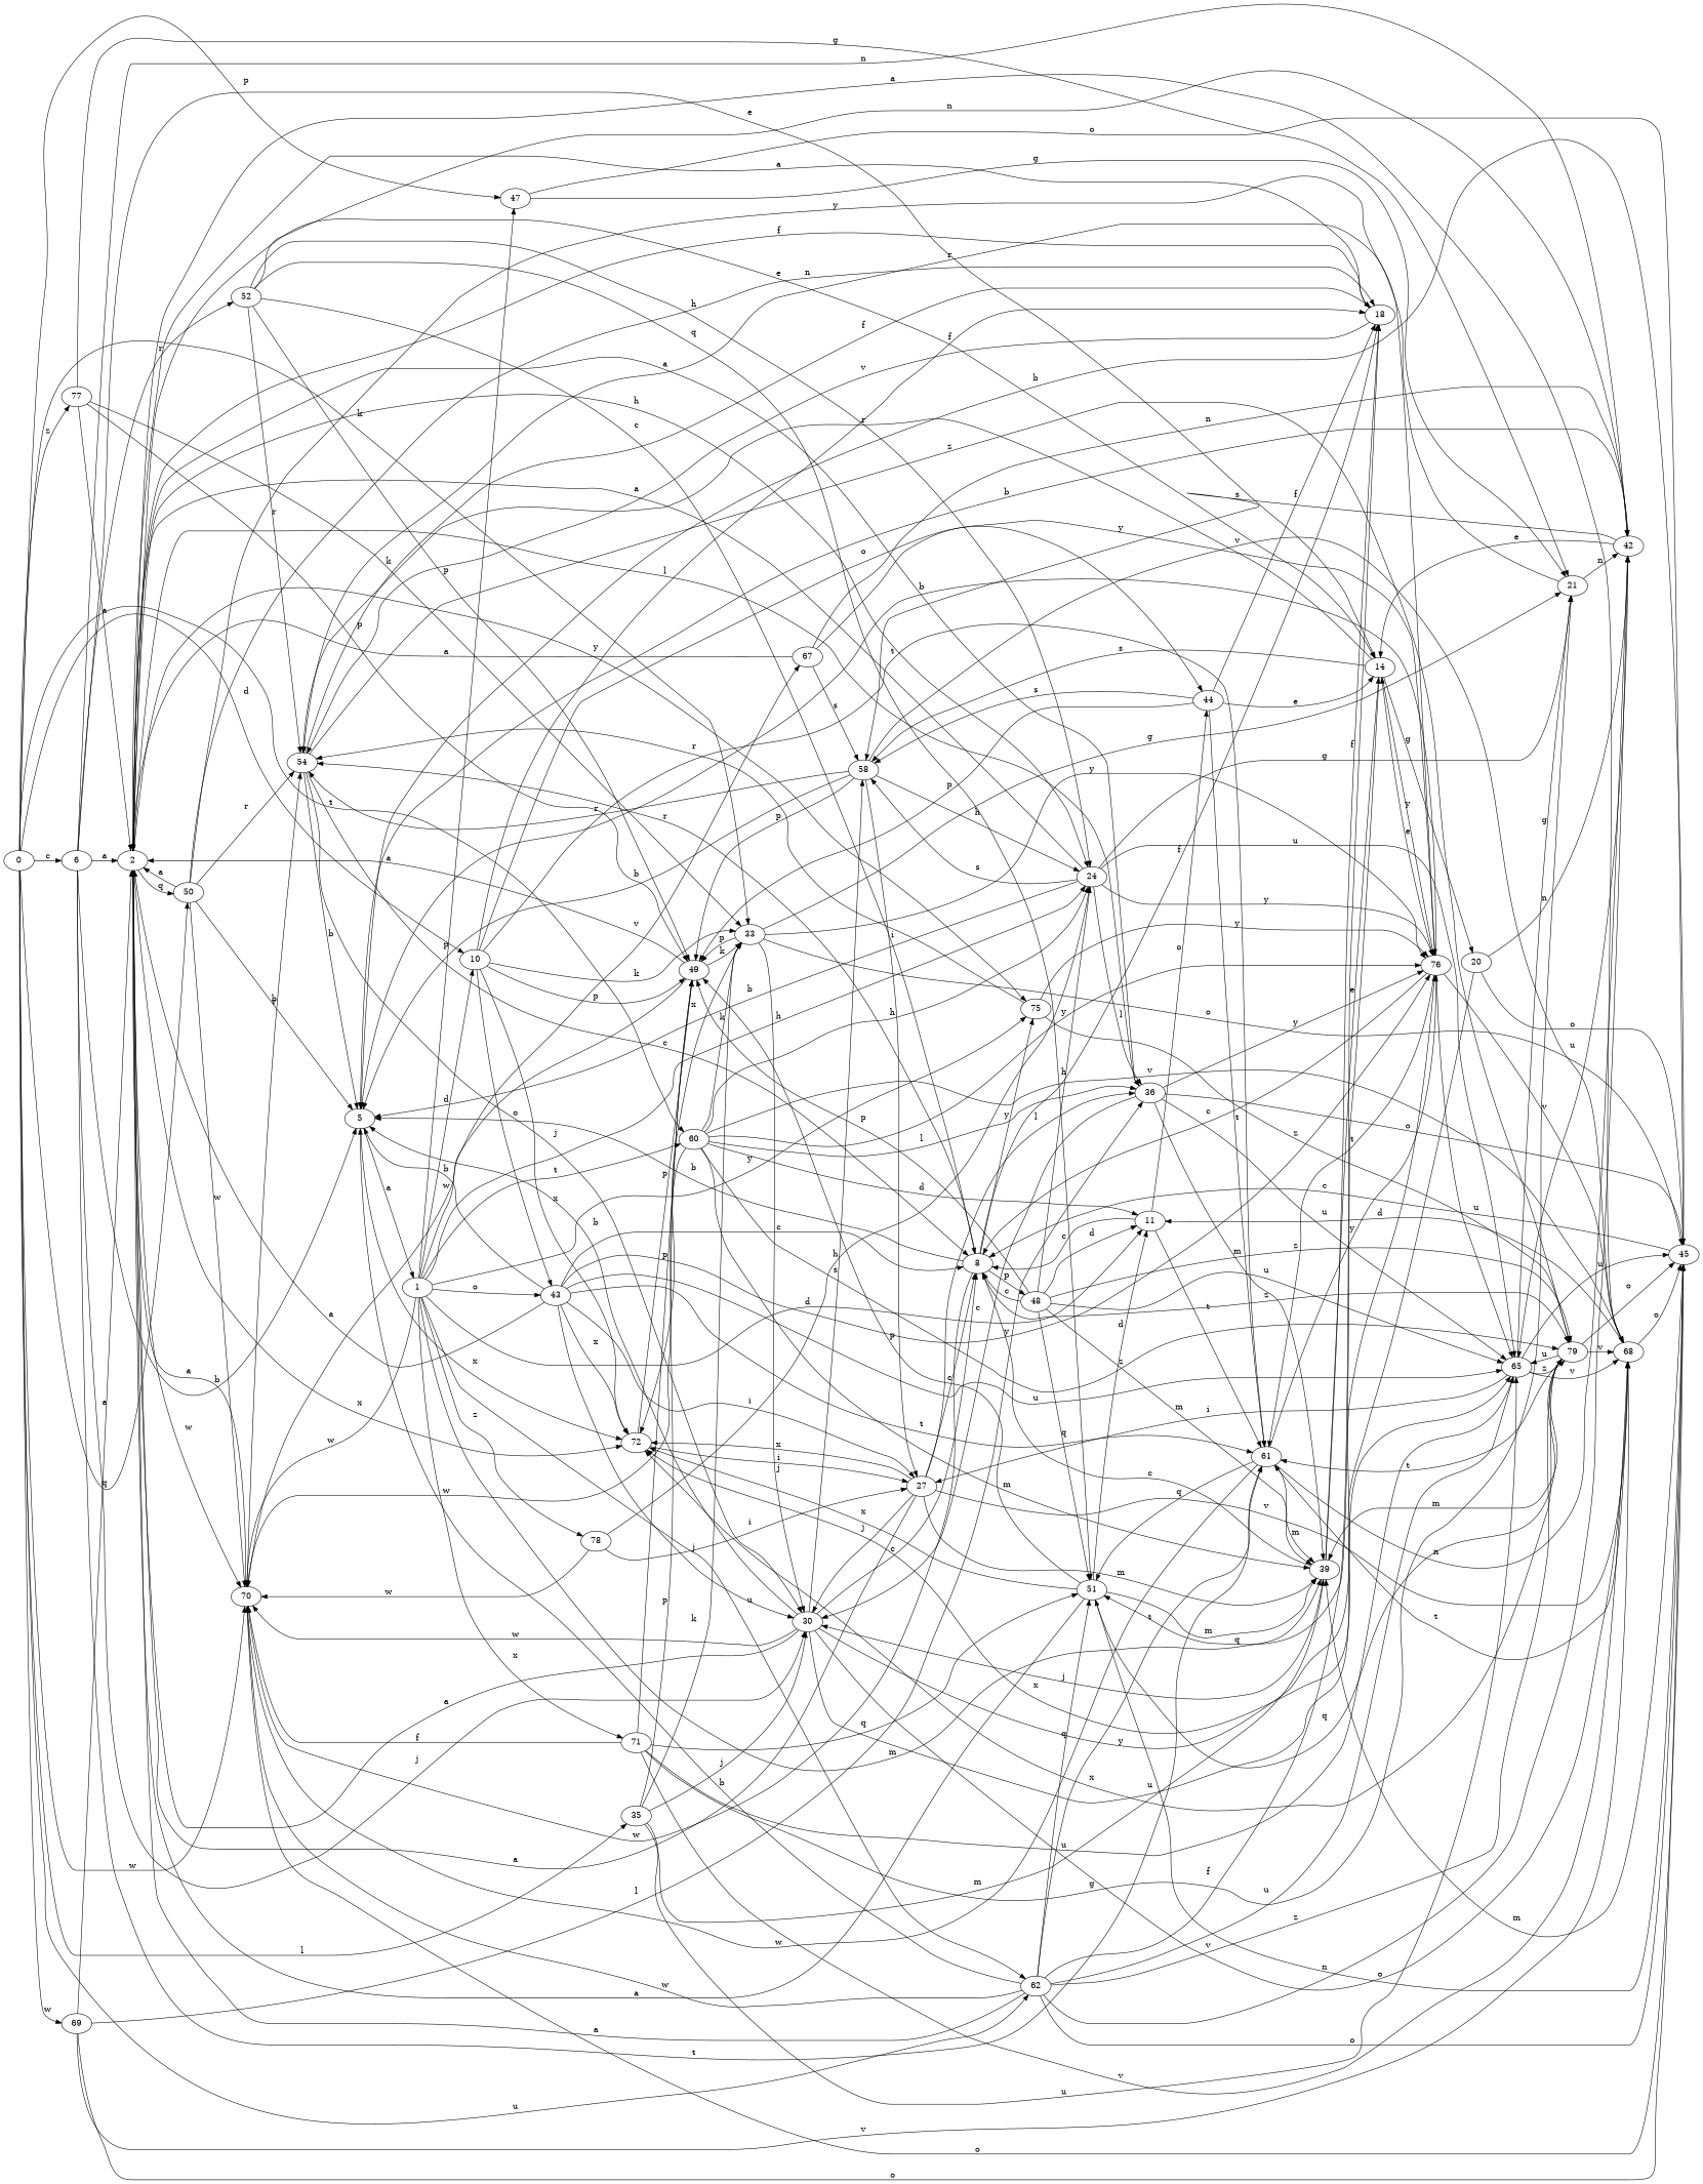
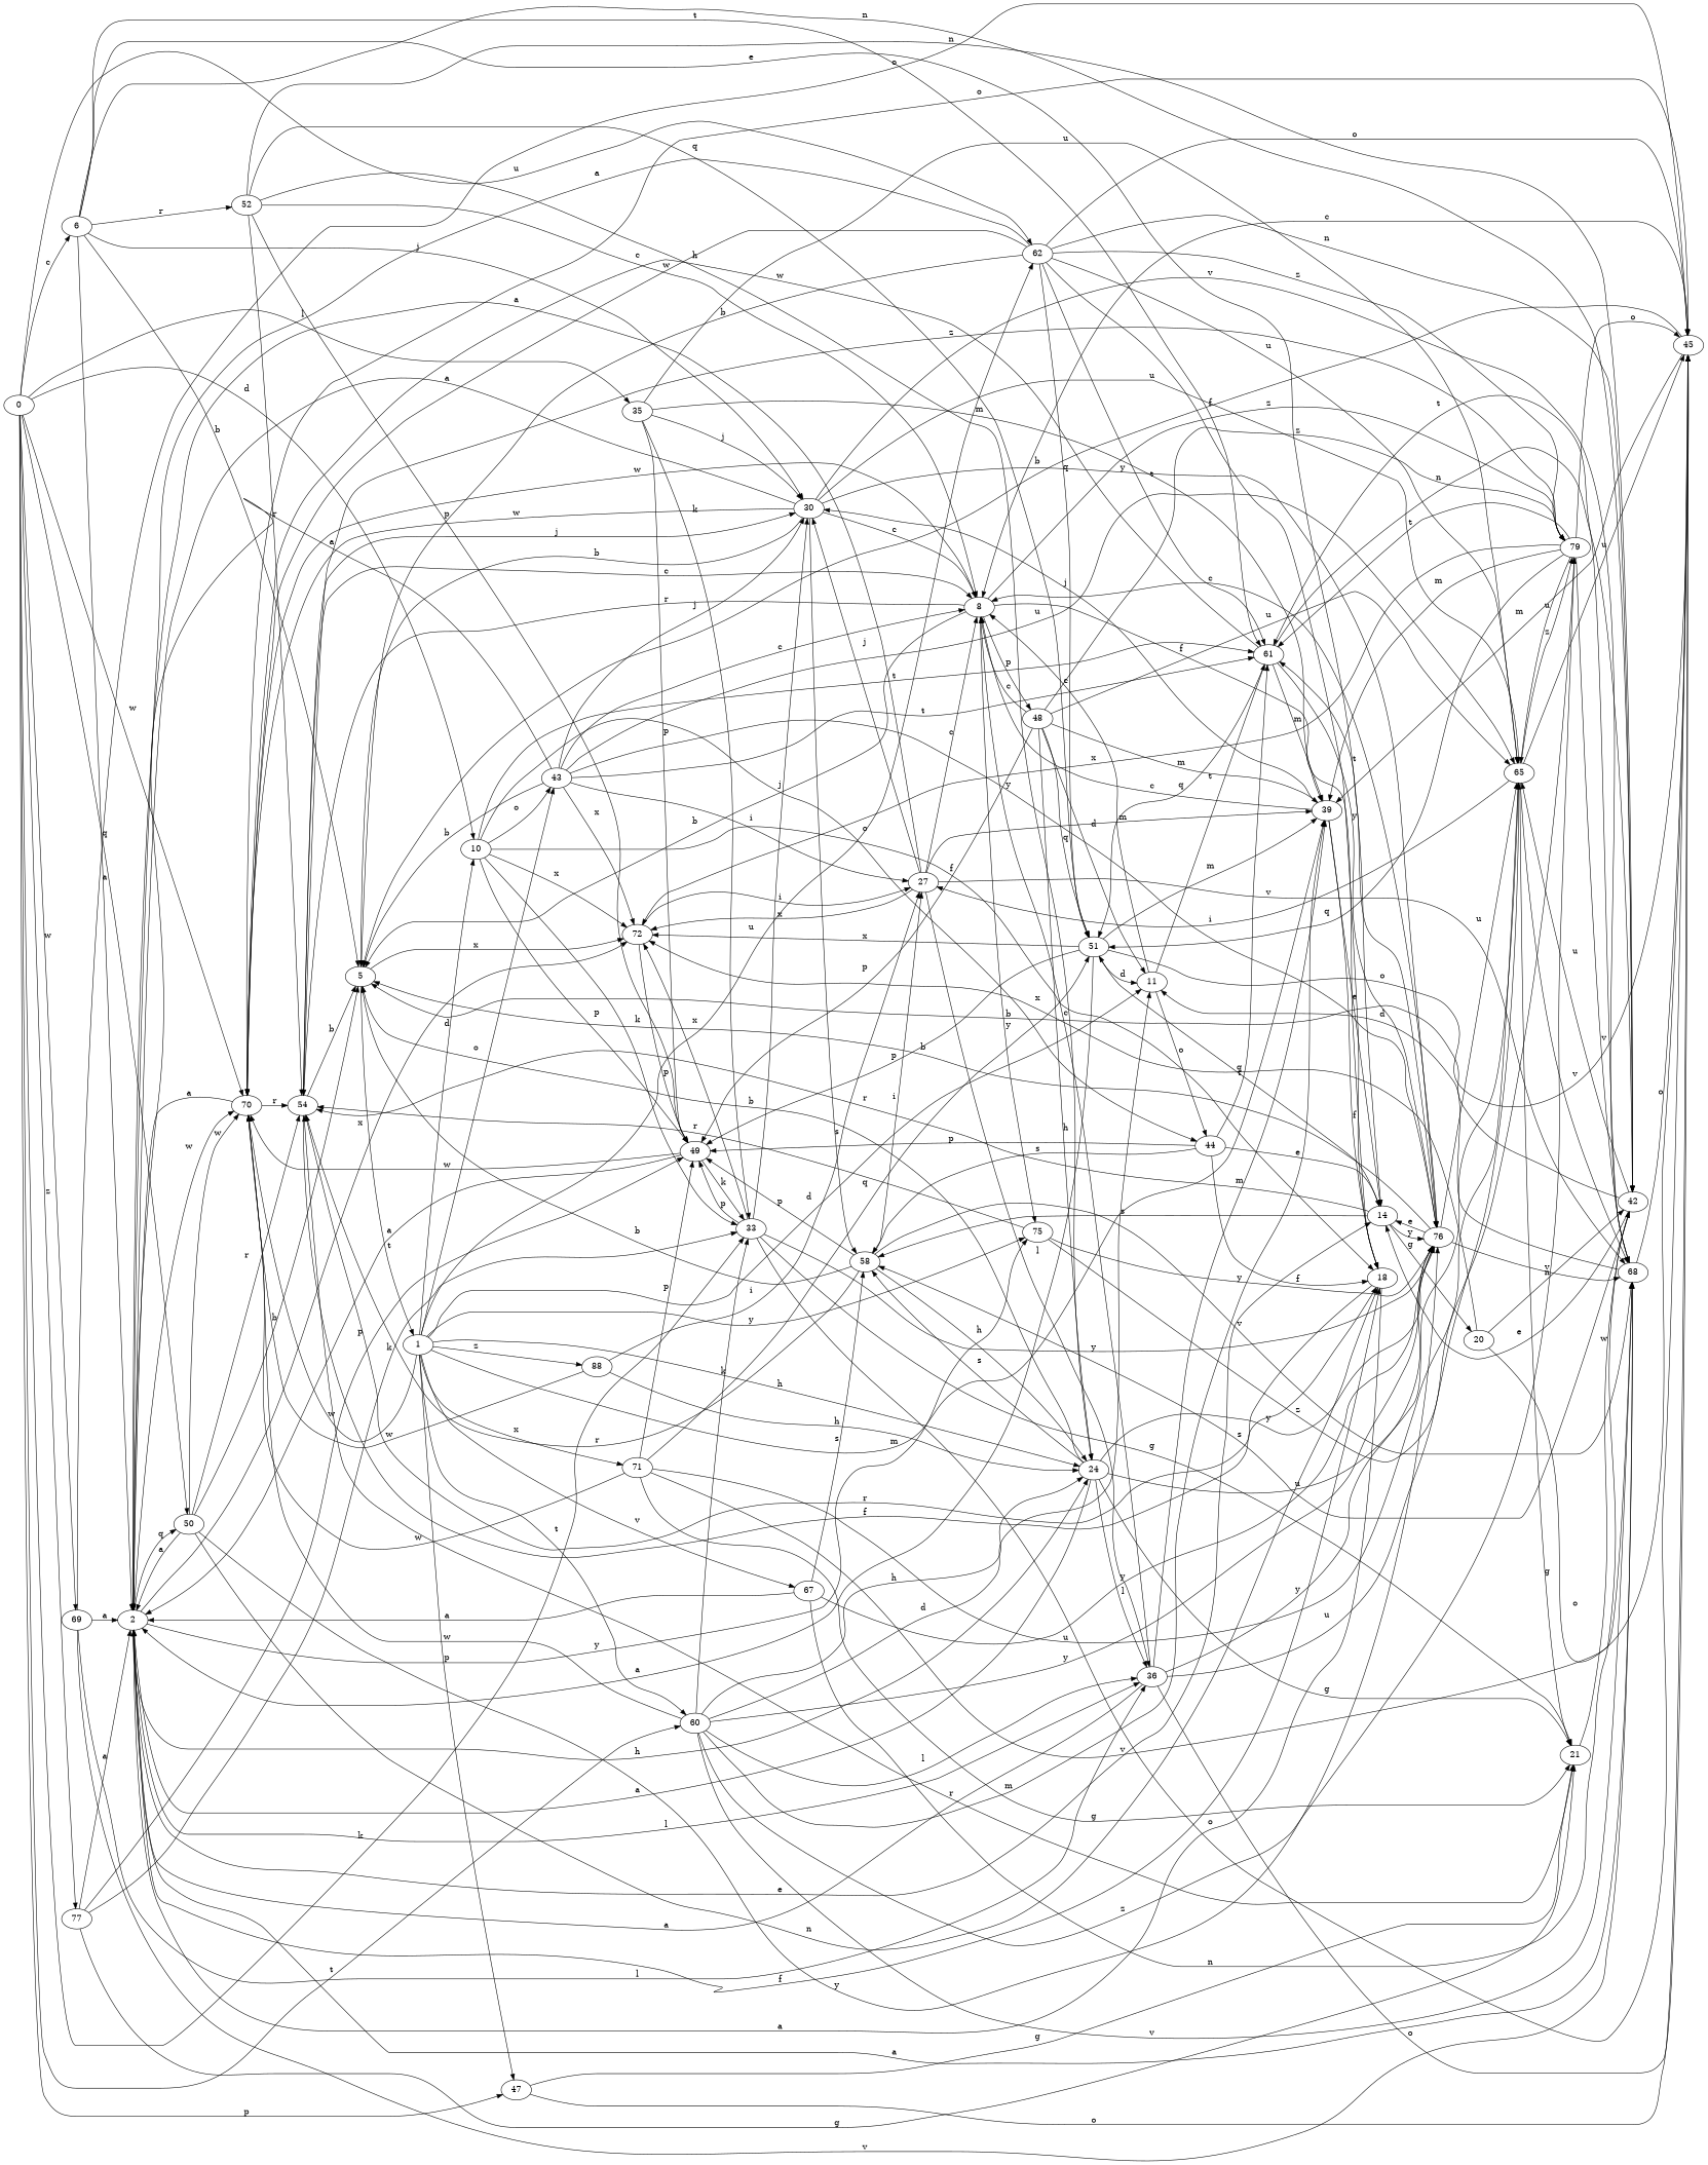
  strict digraph {
    rankdir=LR
    0
    6
    10
    33
    35
    47
    50
    60
    62
    69
    70
    77
    2
    14
    5
    30
    42
    52
    61
    43
    18
    72
    44
    49
    76
    45
    21
    39
    65
    54
    11
    24
    36
    79
    68
    51
    1
    67
    71
    75
-   78
+   78 [label=88]
    8
    58
    27
    20
    48
    0 -> 6 [label=c]
    0 -> 10 [label=d]
    0 -> 33 [label=k]
    0 -> 35 [label=l]
    0 -> 47 [label=p]
    0 -> 50 [label=q]
    0 -> 60 [label=t]
    0 -> 62 [label=u]
    0 -> 69 [label=w]
    0 -> 70 [label=w]
    0 -> 77 [label=z]
    6 -> 2 [label=a]
    6 -> 14 [label=e]
    6 -> 5 [label=b]
    6 -> 30 [label=j]
    6 -> 42 [label=n]
    6 -> 52 [label=r]
    6 -> 61 [label=t]
    10 -> 33 [label=k]
    10 -> 61 [label=t]
    10 -> 43 [label=o]
    10 -> 18 [label=f]
    10 -> 72 [label=x]
    10 -> 44 [label=o]
    10 -> 49 [label=p]
    33 -> 30 [label=j]
    33 -> 72 [label=x]
    33 -> 49 [label=p]
    33 -> 76 [label=y]
    33 -> 45 [label=o]
    33 -> 21 [label=g]
    35 -> 33 [label=k]
    35 -> 30 [label=j]
    35 -> 49 [label=p]
    35 -> 39 [label=m]
    35 -> 65 [label=u]
    47 -> 45 [label=o]
    47 -> 21 [label=g]
    50 -> 70 [label=w]
    50 -> 2 [label=a]
    50 -> 5 [label=b]
    50 -> 18 [label=n]
    50 -> 76 [label=y]
    50 -> 54 [label=r]
    60 -> 33 [label=k]
    60 -> 70 [label=w]
    60 -> 76 [label=y]
    60 -> 39 [label=m]
    60 -> 11 [label=d]
    60 -> 24 [label=h]
    60 -> 36 [label=l]
    60 -> 79 [label=z]
    60 -> 68 [label=v]
    62 -> 70 [label=w]
    62 -> 2 [label=a]
    62 -> 5 [label=b]
    62 -> 42 [label=n]
    62 -> 61 [label=t]
    62 -> 18 [label=f]
    62 -> 45 [label=o]
    62 -> 65 [label=u]
    62 -> 79 [label=z]
    62 -> 51 [label=q]
    69 -> 2 [label=a]
    69 -> 45 [label=o]
    69 -> 36 [label=l]
    69 -> 68 [label=v]
    70 -> 2 [label=a]
    70 -> 45 [label=o]
    70 -> 54 [label=r]
    77 -> 33 [label=k]
    77 -> 2 [label=a]
    77 -> 49 [label=p]
    77 -> 21 [label=g]
    2 -> 50 [label=q]
    2 -> 70 [label=w]
    2 -> 14 [label=e]
    2 -> 18 [label=f]
    2 -> 72 [label=x]
    2 -> 24 [label=h]
    2 -> 36 [label=l]
    2 -> 75 [label=y]
    14 -> 76 [label=y]
    14 -> 54 [label=r]
    14 -> 51 [label=q]
    14 -> 58 [label=s]
    14 -> 20 [label=g]
    5 -> 72 [label=x]
-   5 -> 1 [label=a]
+   5 -> 1 [label=t]
    30 -> 70 [label=w]
    30 -> 2 [label=a]
    30 -> 5 [label=b]
    30 -> 76 [label=y]
    30 -> 65 [label=u]
    30 -> 68 [label=v]
    30 -> 8 [label=c]
    30 -> 58 [label=s]
    42 -> 14 [label=e]
    42 -> 5 [label=b]
    42 -> 65 [label=u]
    42 -> 58 [label=s]
    52 -> 42 [label=n]
    52 -> 49 [label=p]
    52 -> 54 [label=r]
    52 -> 24 [label=h]
    52 -> 51 [label=q]
    52 -> 8 [label=c]
    61 -> 70 [label=w]
    61 -> 42 [label=n]
    61 -> 76 [label=y]
    61 -> 39 [label=m]
    61 -> 51 [label=q]
    43 -> 2 [label=a]
    43 -> 5 [label=b]
    43 -> 30 [label=j]
    43 -> 61 [label=t]
    43 -> 72 [label=x]
    43 -> 76 [label=y]
    43 -> 65 [label=u]
    43 -> 8 [label=c]
    43 -> 27 [label=i]
    18 -> 2 [label=a]
-   18 -> 54 [label=v]
+   18 -> 54 [label=r]
    72 -> 49 [label=p]
    72 -> 27 [label=i]
    44 -> 14 [label=e]
    44 -> 61 [label=t]
    44 -> 18 [label=f]
    44 -> 49 [label=p]
    44 -> 58 [label=s]
    49 -> 33 [label=k]
    49 -> 70 [label=w]
    49 -> 2 [label=a]
    76 -> 14 [label=e]
    76 -> 5 [label=b]
    76 -> 61 [label=t]
    76 -> 65 [label=u]
    76 -> 68 [label=v]
    76 -> 8 [label=c]
    45 -> 5 [label=b]
    45 -> 39 [label=m]
    45 -> 8 [label=c]
-   21 -> 42 [label=n]
+   21 -> 42 [label=w]
    21 -> 54 [label=r]
    39 -> 14 [label=e]
    39 -> 30 [label=j]
    39 -> 18 [label=f]
    39 -> 8 [label=c]
    65 -> 45 [label=u]
    65 -> 21 [label=g]
    65 -> 79 [label=z]
    65 -> 68 [label=v]
    65 -> 27 [label=i]
    54 -> 5 [label=b]
    54 -> 30 [label=j]
    54 -> 18 [label=f]
    54 -> 79 [label=z]
    54 -> 8 [label=c]
    11 -> 61 [label=t]
    11 -> 44 [label=o]
    11 -> 8 [label=c]
    24 -> 2 [label=a]
    24 -> 5 [label=b]
    24 -> 76 [label=y]
    24 -> 21 [label=g]
    24 -> 65 [label=u]
    24 -> 36 [label=l]
    24 -> 58 [label=s]
    36 -> 2 [label=a]
    36 -> 76 [label=y]
    36 -> 45 [label=o]
    36 -> 39 [label=m]
    36 -> 65 [label=u]
-   36 -> 30 [label=c]
+   36 -> 8 [label=c]
    79 -> 61 [label=t]
    79 -> 72 [label=x]
    79 -> 45 [label=o]
    79 -> 39 [label=m]
    79 -> 65 [label=u]
    79 -> 68 [label=v]
    79 -> 51 [label=q]
    68 -> 2 [label=a]
    68 -> 61 [label=t]
    68 -> 45 [label=o]
    68 -> 11 [label=d]
    51 -> 2 [label=a]
    51 -> 72 [label=x]
    51 -> 49 [label=p]
    51 -> 45 [label=o]
    51 -> 39 [label=m]
    51 -> 11 [label=d]
    1 -> 10 [label=d]
    1 -> 47 [label=p]
    1 -> 60 [label=t]
    1 -> 62 [label=u]
    1 -> 70 [label=w]
    1 -> 43 [label=o]
    1 -> 39 [label=m]
    1 -> 11 [label=d]
    1 -> 24 [label=h]
    1 -> 67 [label=v]
    1 -> 71 [label=x]
    1 -> 75 [label=y]
    1 -> 78 [label=z]
    67 -> 2 [label=a]
    67 -> 42 [label=n]
    67 -> 76 [label=y]
    67 -> 58 [label=s]
-   71 -> 70 [label=f]
+   71 -> 70 [label=w]
    71 -> 49 [label=p]
    71 -> 21 [label=g]
    71 -> 65 [label=u]
    71 -> 68 [label=v]
    71 -> 51 [label=q]
    75 -> 76 [label=y]
    75 -> 54 [label=r]
    75 -> 79 [label=z]
    78 -> 70 [label=w]
    78 -> 24 [label=h]
    78 -> 27 [label=i]
    8 -> 70 [label=w]
    8 -> 5 [label=b]
    8 -> 18 [label=f]
    8 -> 54 [label=r]
    8 -> 79 [label=z]
    8 -> 75 [label=y]
    8 -> 48 [label=p]
    58 -> 5 [label=b]
    58 -> 49 [label=p]
    58 -> 54 [label=r]
    58 -> 24 [label=h]
    58 -> 68 [label=v]
    58 -> 27 [label=i]
    27 -> 2 [label=a]
    27 -> 30 [label=j]
    27 -> 72 [label=x]
    27 -> 39 [label=m]
    27 -> 36 [label=l]
    27 -> 68 [label=v]
    27 -> 8 [label=c]
    20 -> 42 [label=n]
    20 -> 72 [label=x]
    20 -> 45 [label=o]
    48 -> 49 [label=p]
    48 -> 39 [label=m]
    48 -> 65 [label=u]
    48 -> 11 [label=d]
    48 -> 24 [label=h]
    48 -> 79 [label=z]
    48 -> 51 [label=q]
    48 -> 8 [label=c]
  }
